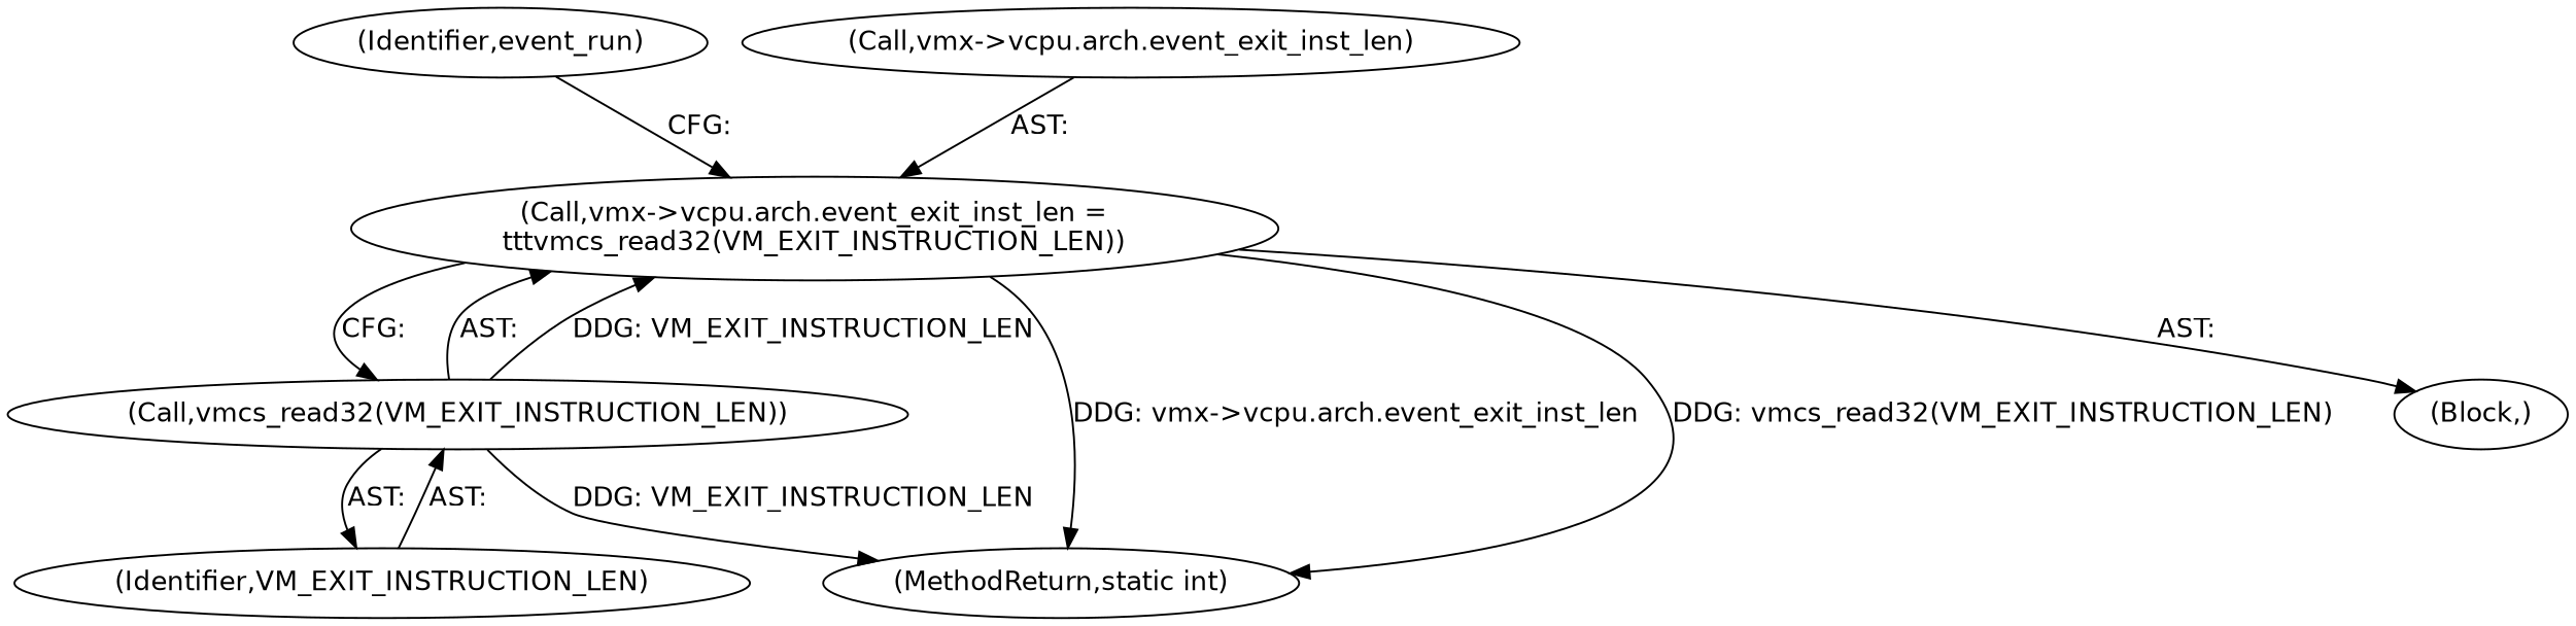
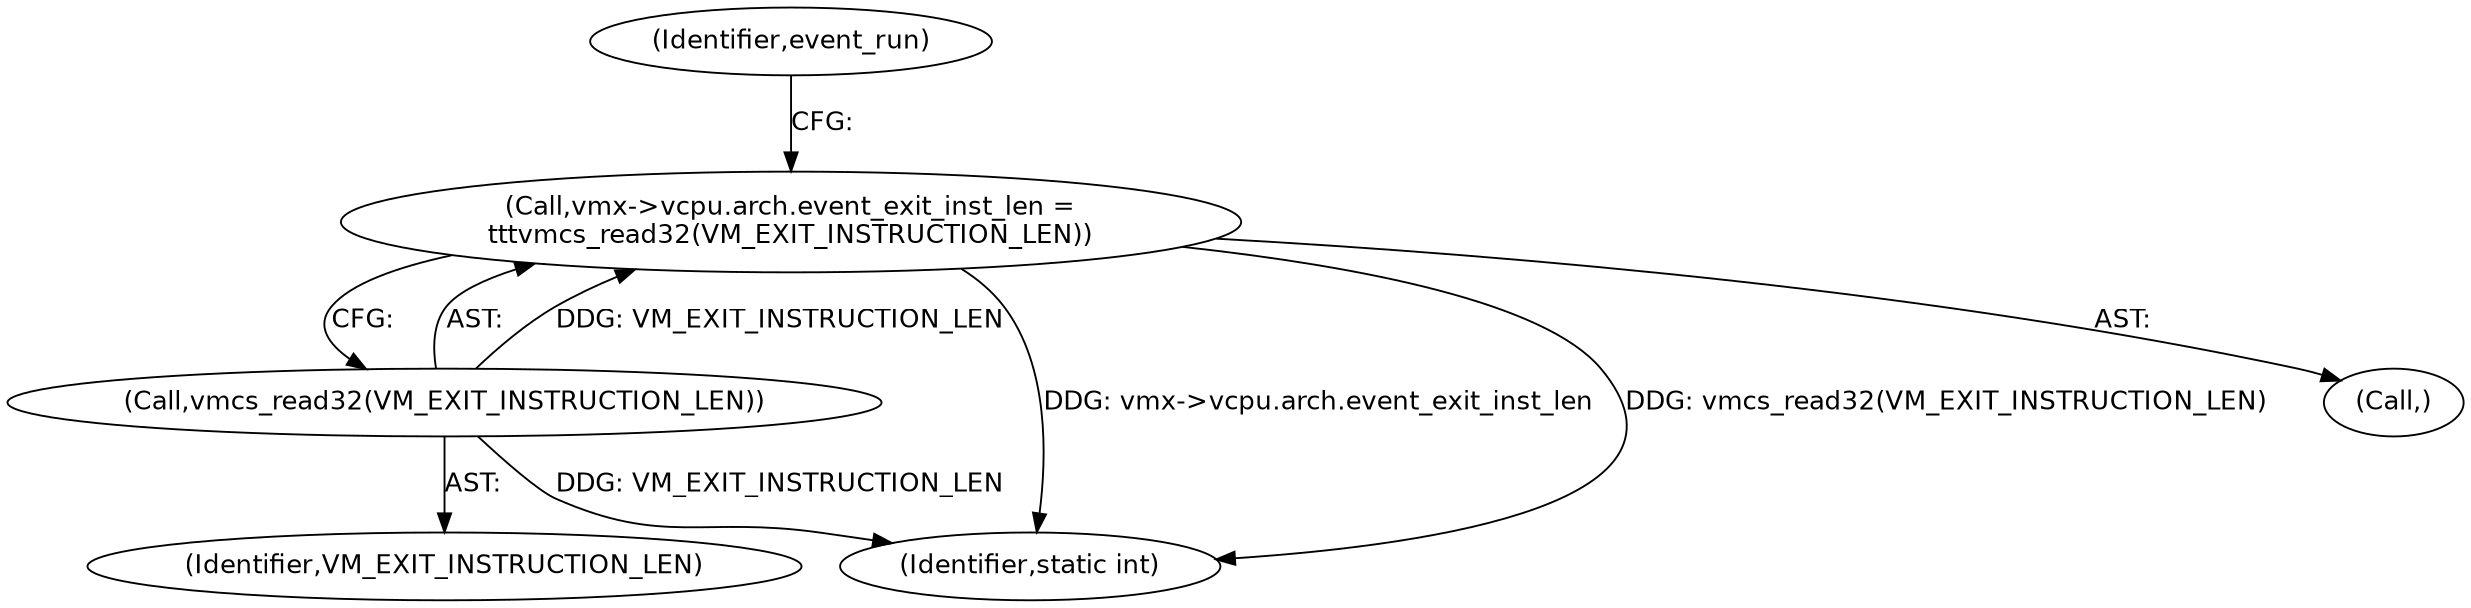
  digraph {
    fontname="DejaVu Sans"
    node [fontname="DejaVu Sans"]
    edge [fontname="DejaVu Sans"]
    n1 [label="(Call,vmx->vcpu.arch.event_exit_inst_len =\n\t\t\tvmcs_read32(VM_EXIT_INSTRUCTION_LEN))"]
    n2 [label="(Call,vmcs_read32(VM_EXIT_INSTRUCTION_LEN))"]
-   n3 [label="(MethodReturn,static int)"]
-   n4 [label="(Block,)"]
+   n3 [label="(Identifier,static int)"]
+   n4 [label="(Call,)"]
    n5 [label="(Identifier,VM_EXIT_INSTRUCTION_LEN)"]
    n6 [label="(Identifier,event_run)"]
-   n7 [label="(Call,vmx->vcpu.arch.event_exit_inst_len)"]
    n1 -> n2 [label="CFG: "]
    n1 -> n3 [label="DDG: vmx->vcpu.arch.event_exit_inst_len"]
    n1 -> n3 [label="DDG: vmcs_read32(VM_EXIT_INSTRUCTION_LEN)"]
    n1 -> n4 [label="AST: "]
    n2 -> n1 [label="AST: "]
    n2 -> n1 [label="DDG: VM_EXIT_INSTRUCTION_LEN"]
    n2 -> n3 [label="DDG: VM_EXIT_INSTRUCTION_LEN"]
    n2 -> n5 [label="AST: "]
-   n5 -> n2 [label="AST: "]
    n6 -> n1 [label="CFG: "]
-   n7 -> n1 [label="AST: "]
  }
